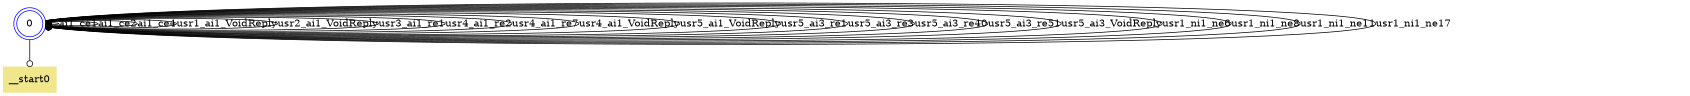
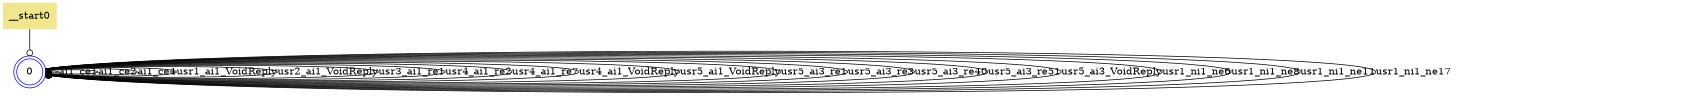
  digraph {
    node [style=filled]
    edge [arrowhead=dot]
    n1 [label=0 shape=doublecircle fillcolor=white color=blue]
    __start0 [shape=none fillcolor=khaki color=darkorange]
    n1 -> n1 [label=ai1_ce1]
    n1 -> n1 [label=ai1_ce2]
    n1 -> n1 [label=ai1_ce4 arrowhead=box]
    n1 -> n1 [label=usr1_ai1_VoidReply arrowhead=odot]
    n1 -> n1 [label=usr2_ai1_VoidReply arrowhead=box]
    n1 -> n1 [label=usr3_ai1_re1]
    n1 -> n1 [label=usr4_ai1_re2]
    n1 -> n1 [label=usr4_ai1_re7]
    n1 -> n1 [label=usr4_ai1_VoidReply]
    n1 -> n1 [label=usr5_ai1_VoidReply]
    n1 -> n1 [label=usr5_ai3_re1]
    n1 -> n1 [label=usr5_ai3_re3]
    n1 -> n1 [label=usr5_ai3_re40]
    n1 -> n1 [label=usr5_ai3_re51 arrowhead=odot]
    n1 -> n1 [label=usr5_ai3_VoidReply]
    n1 -> n1 [label=usr1_ni1_ne6]
    n1 -> n1 [label=usr1_ni1_ne8 arrowhead=odot]
    n1 -> n1 [label=usr1_ni1_ne11 arrowhead=odot]
    n1 -> n1 [label=usr1_ni1_ne17]
-   n1 -> __start0 [arrowhead=odot]
+   __start0 -> n1 [arrowhead=odot]
  }
